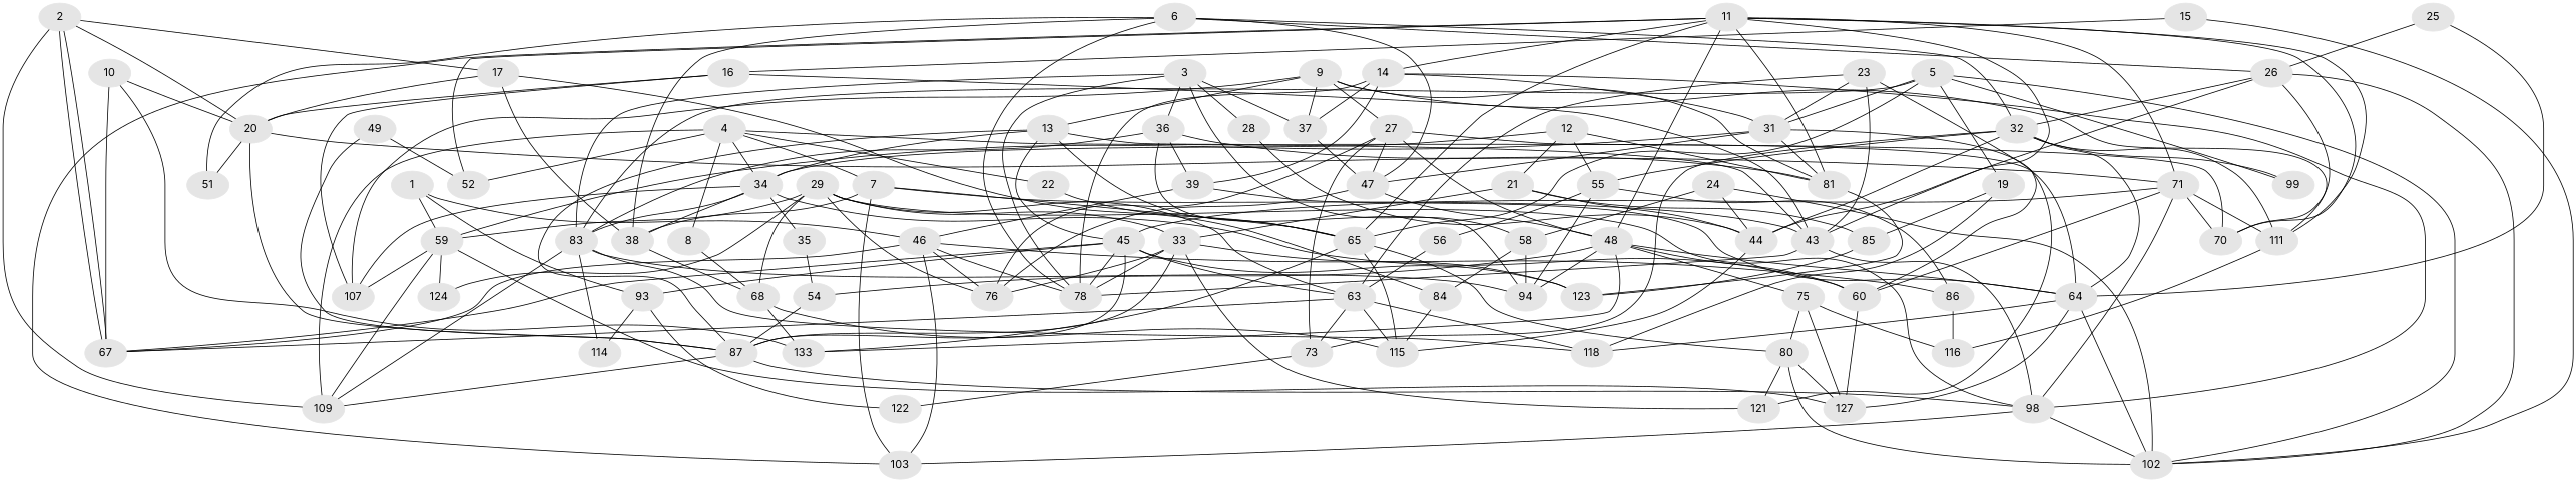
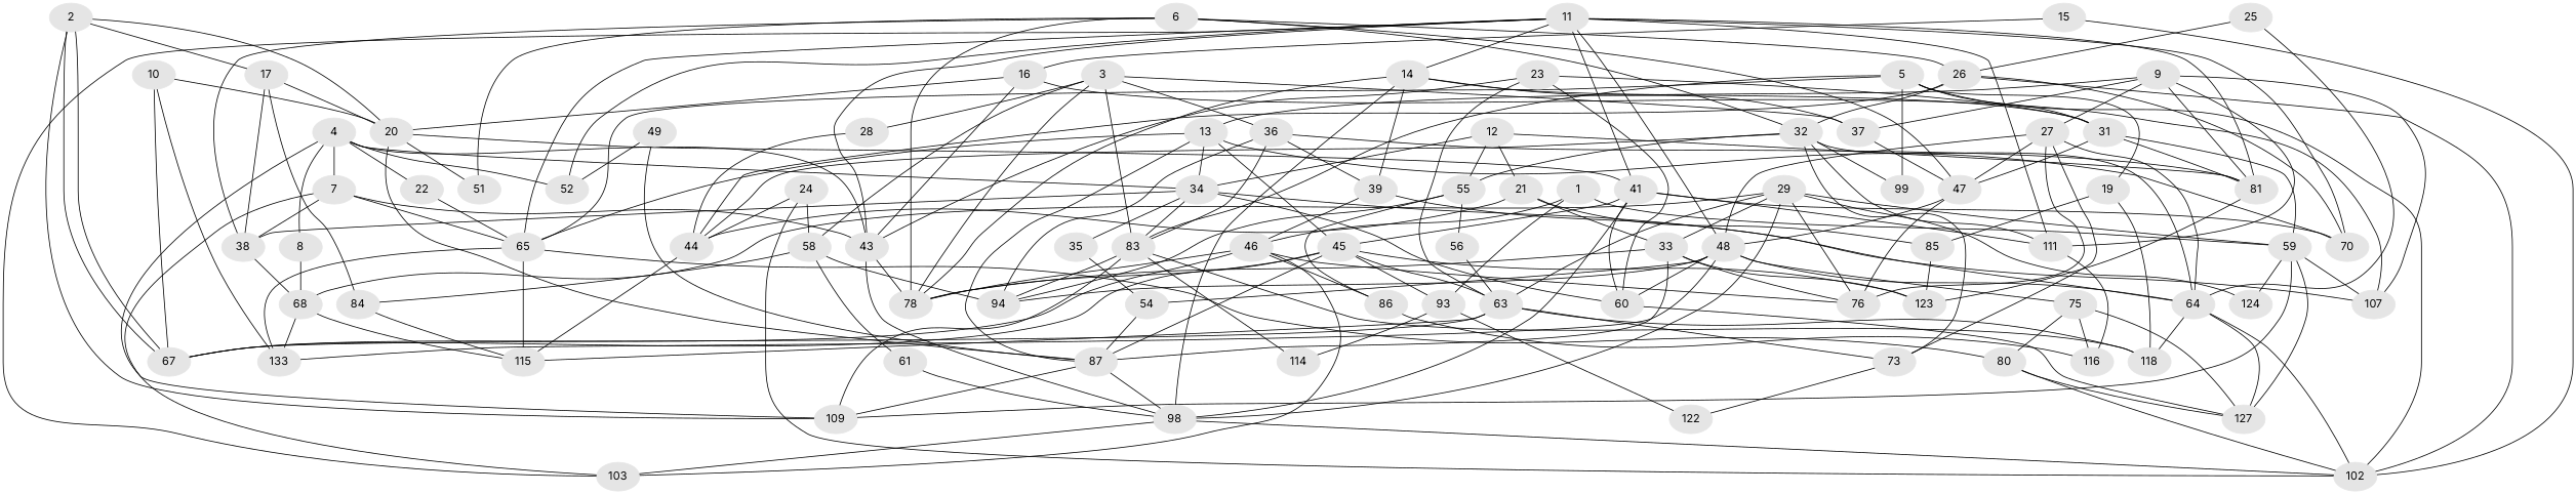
  graph {
    fontname=Inter
    node [color=gray90 fontname=Inter style=filled]
    edge [fontname=Inter]
    46 [super="+77"]
    67 [super="+131"]
    78 [super="+132"]
    103
    76
    86
    1
    59 [super="+66"]
    93
    109 [super="+134"]
    107
    124
    127
    122
    114
    2 [super="+135"]
    17
    20 [super="+62"]
    38 [super="+57"]
    84
    51
-   41 [super="+72" label=71]
+   41 [super="+72"]
    87 [super="+96"]
    n24 [label=28]
    3
    36 [super="+110"]
    37 [super="+97"]
    58 [super="+95"]
    83 [super="+89"]
    44 [super="+71"]
    81
    39
    94
    47 [super="+106"]
+   61
    118 [super="+126"]
    4 [super="+108"]
    7 [super="+138"]
    8 [super="+129"]
    22
    34 [super="+100"]
    43
    52
    65 [super="+90"]
    68 [super="+125"]
    60 [super="+137"]
    35
    98 [super="+119"]
    5 [super="+130"]
    19 [super="+30"]
    31 [super="+40"]
    99
    102 [super="+117"]
    85
-   121
    133
    115 [super="+136"]
    80 [super="+120"]
    6 [super="+101"]
    26 [super="+79"]
    32 [super="+88"]
    70 [super="+74"]
    111
    55
    64 [super="+104"]
    73 [super="+113"]
    48 [super="+112"]
    9 [super="+128"]
    13 [super="+28"]
    27 [super="+82"]
    45
    123
    116
    10
    11 [super="+53"]
    14
    54
    75
    12 [super="+105"]
    21
    33 [super="+69"]
    56
    63 [super="+91"]
    15
    16
    23 [super="+92"]
    24
    25
    29 [super="+50"]
    49
    46 -- 67
    46 -- 78
    46 -- 103
    46 -- 76
    46 -- 86
    86 -- 116
    1 -- 46
    1 -- 59
    1 -- 93
    59 -- 109
    59 -- 107
    59 -- 124
    59 -- 127
    93 -- 122
    93 -- 114
    2 -- 67
    2 -- 67
    2 -- 109
    2 -- 17
    2 -- 20
    17 -- 20
    17 -- 38
    17 -- 84
    20 -- 51
    20 -- 41
    20 -- 87
    38 -- 68 [weight=2]
    84 -- 115
    41 -- 60
    41 -- 98
    41 -- 70
    41 -- 111
    41 -- 45
    87 -- 109
    87 -- 98
    n24 -- 44
    3 -- 78
    3 -- n24
    3 -- 36
    3 -- 37
    3 -- 58
    3 -- 83
    36 -- 83
    36 -- 81
    36 -- 39
    36 -- 94
    37 -- 47
    58 -- 84
    58 -- 94
+   58 -- 61
    83 -- 109
    83 -- 114 [weight=2]
    83 -- 94
    83 -- 118
    44 -- 115
    81 -- 123
    39 -- 46
    39 -- 64
    47 -- 76
    47 -- 48
+   61 -- 98
    4 -- 109 [weight=2]
    4 -- 7
    4 -- 8
    4 -- 22
    4 -- 34
    4 -- 43
    4 -- 52
    7 -- 103
    7 -- 38
    7 -- 43
    7 -- 65
    8 -- 68 [weight=2]
    22 -- 65
    34 -- 107
    34 -- 38
    34 -- 83
    34 -- 60
    34 -- 35
    43 -- 78
    43 -- 98
    65 -- 133
    65 -- 115
    65 -- 80
    68 -- 133
    68 -- 115
    60 -- 127
    35 -- 54
    98 -- 103
    98 -- 102
    5 -- 83
    5 -- 65
    5 -- 19
    5 -- 31
    5 -- 99
    5 -- 102
    19 -- 118
    19 -- 85
    31 -- 59
    31 -- 81
    31 -- 47
-   31 -- 121
    85 -- 123
    80 -- 127
    80 -- 102
-   80 -- 121
    6 -- 78
    6 -- 38
    6 -- 51
    6 -- 47
    6 -- 26
    6 -- 32
    26 -- 44
    26 -- 102
    26 -- 32
    26 -- 70
    32 -- 44
    32 -- 99
    32 -- 111
    32 -- 55
    32 -- 64
    32 -- 73
    111 -- 116
    55 -- 86
    55 -- 94
    55 -- 56
    64 -- 127
    64 -- 118
    64 -- 102
    73 -- 122
    48 -- 94
    48 -- 60
    48 -- 133
    48 -- 64
    48 -- 54
    48 -- 75
    9 -- 107
    9 -- 37
    9 -- 81
    9 -- 111
    9 -- 13
    9 -- 27
    13 -- 87
    13 -- 34
    13 -- 65
    13 -- 70
    13 -- 45
    27 -- 76
    27 -- 47
    27 -- 64
    27 -- 73
    27 -- 48
    45 -- 67
    45 -- 78
    45 -- 93
    45 -- 87
    45 -- 123
    45 -- 63
    10 -- 67 [weight=2]
    10 -- 20
    10 -- 133
    11 -- 103
    11 -- 41
    11 -- 81
    11 -- 43
    11 -- 52
    11 -- 65
    11 -- 70
    11 -- 111
    11 -- 48
    11 -- 14
    14 -- 78
    14 -- 37
    14 -- 39
    14 -- 98
    14 -- 31
    54 -- 87
    75 -- 127
    75 -- 80
    75 -- 116
    12 -- 81
    12 -- 34
    12 -- 55
    12 -- 21
    21 -- 44
    21 -- 85
    21 -- 33
    33 -- 78
    33 -- 76
    33 -- 87
-   33 -- 121
    33 -- 123
    56 -- 63
    63 -- 67
    63 -- 118
    63 -- 115
    63 -- 73
    15 -- 102
    15 -- 16
    16 -- 107
    16 -- 20
    16 -- 43
    23 -- 43
    23 -- 60
    23 -- 31
    23 -- 63
    24 -- 58
    24 -- 44
    24 -- 102
    25 -- 26
    25 -- 64
    29 -- 76
    29 -- 59
    29 -- 124
    29 -- 68
    29 -- 98
    29 -- 33
    29 -- 63
    49 -- 87
    49 -- 52
  }
